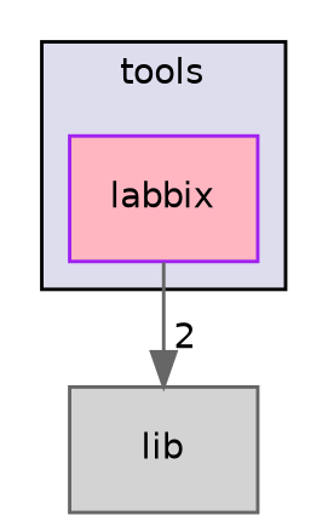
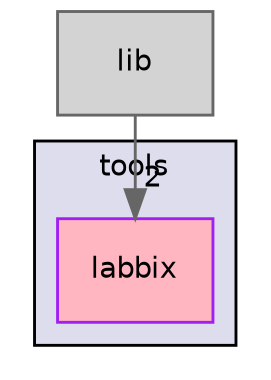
  digraph {
    compound=true
    node [fontname=Helvetica fontsize=10 shape=box style=filled]
    n1 [fillcolor=lightpink label=labbix pencolor=black color=purple]
    n2 [label=lib fillcolor=lightgrey color=gray40]
    subgraph cluster_1 {
      bgcolor="#ddddee"
      fontname=Helvetica
      fontsize=10
      label=tools
      pencolor=black
      n1
    }
-   n1 -> n2 [headlabel=2 labeldistance=1.5 labelfontname=Helvetica labelfontsize=10 color=gray40]
+   n2 -> n1 [headlabel=2 labeldistance=1.5 labelfontname=Helvetica labelfontsize=10 color=gray40]
  }
